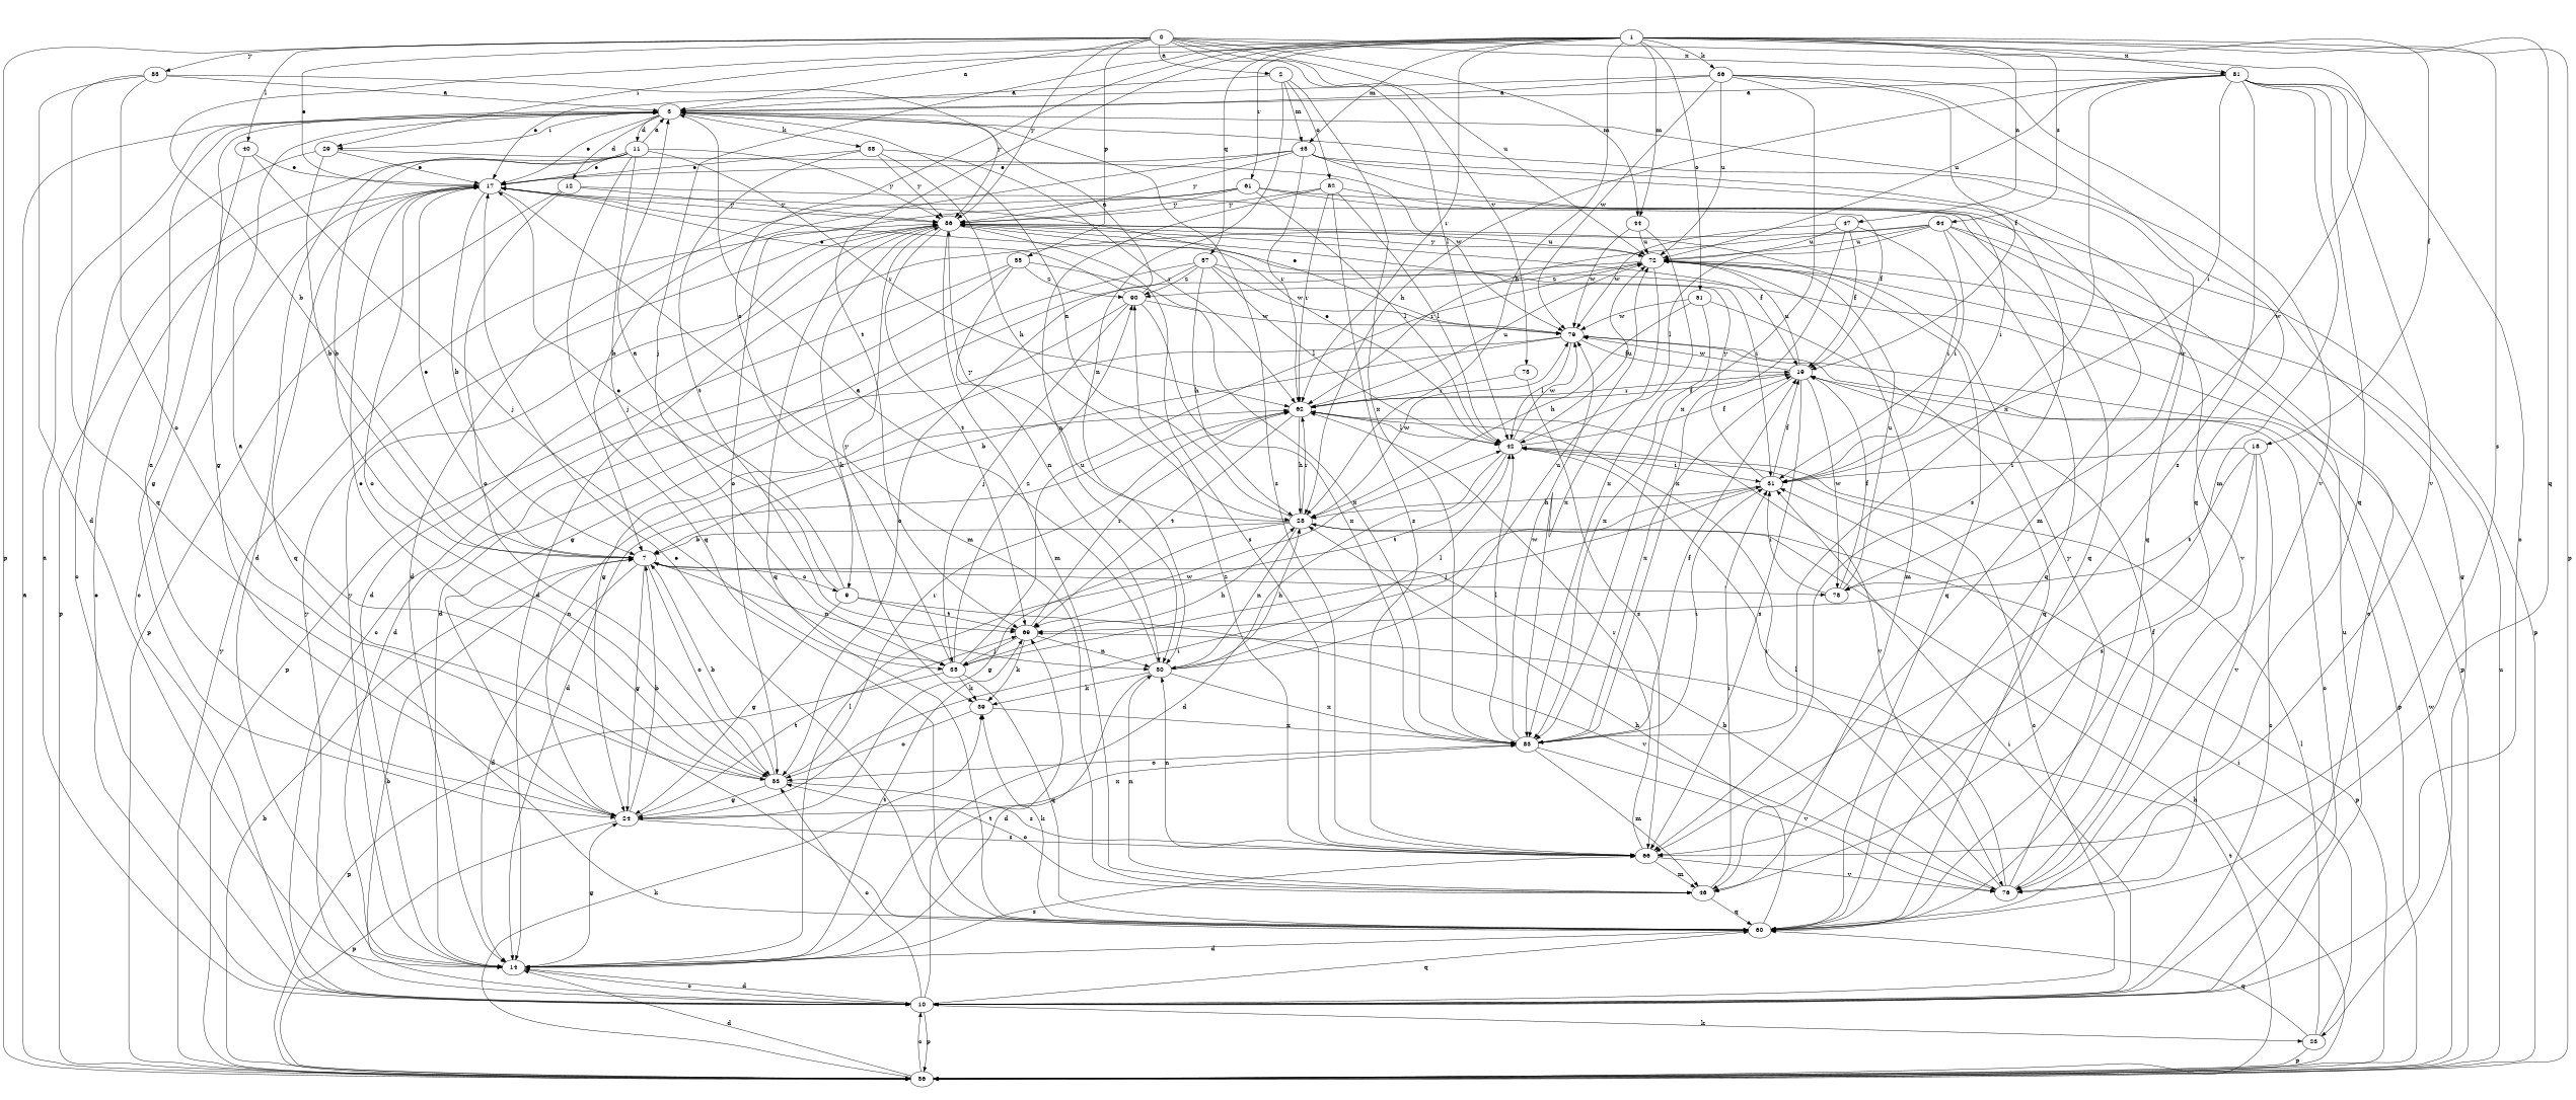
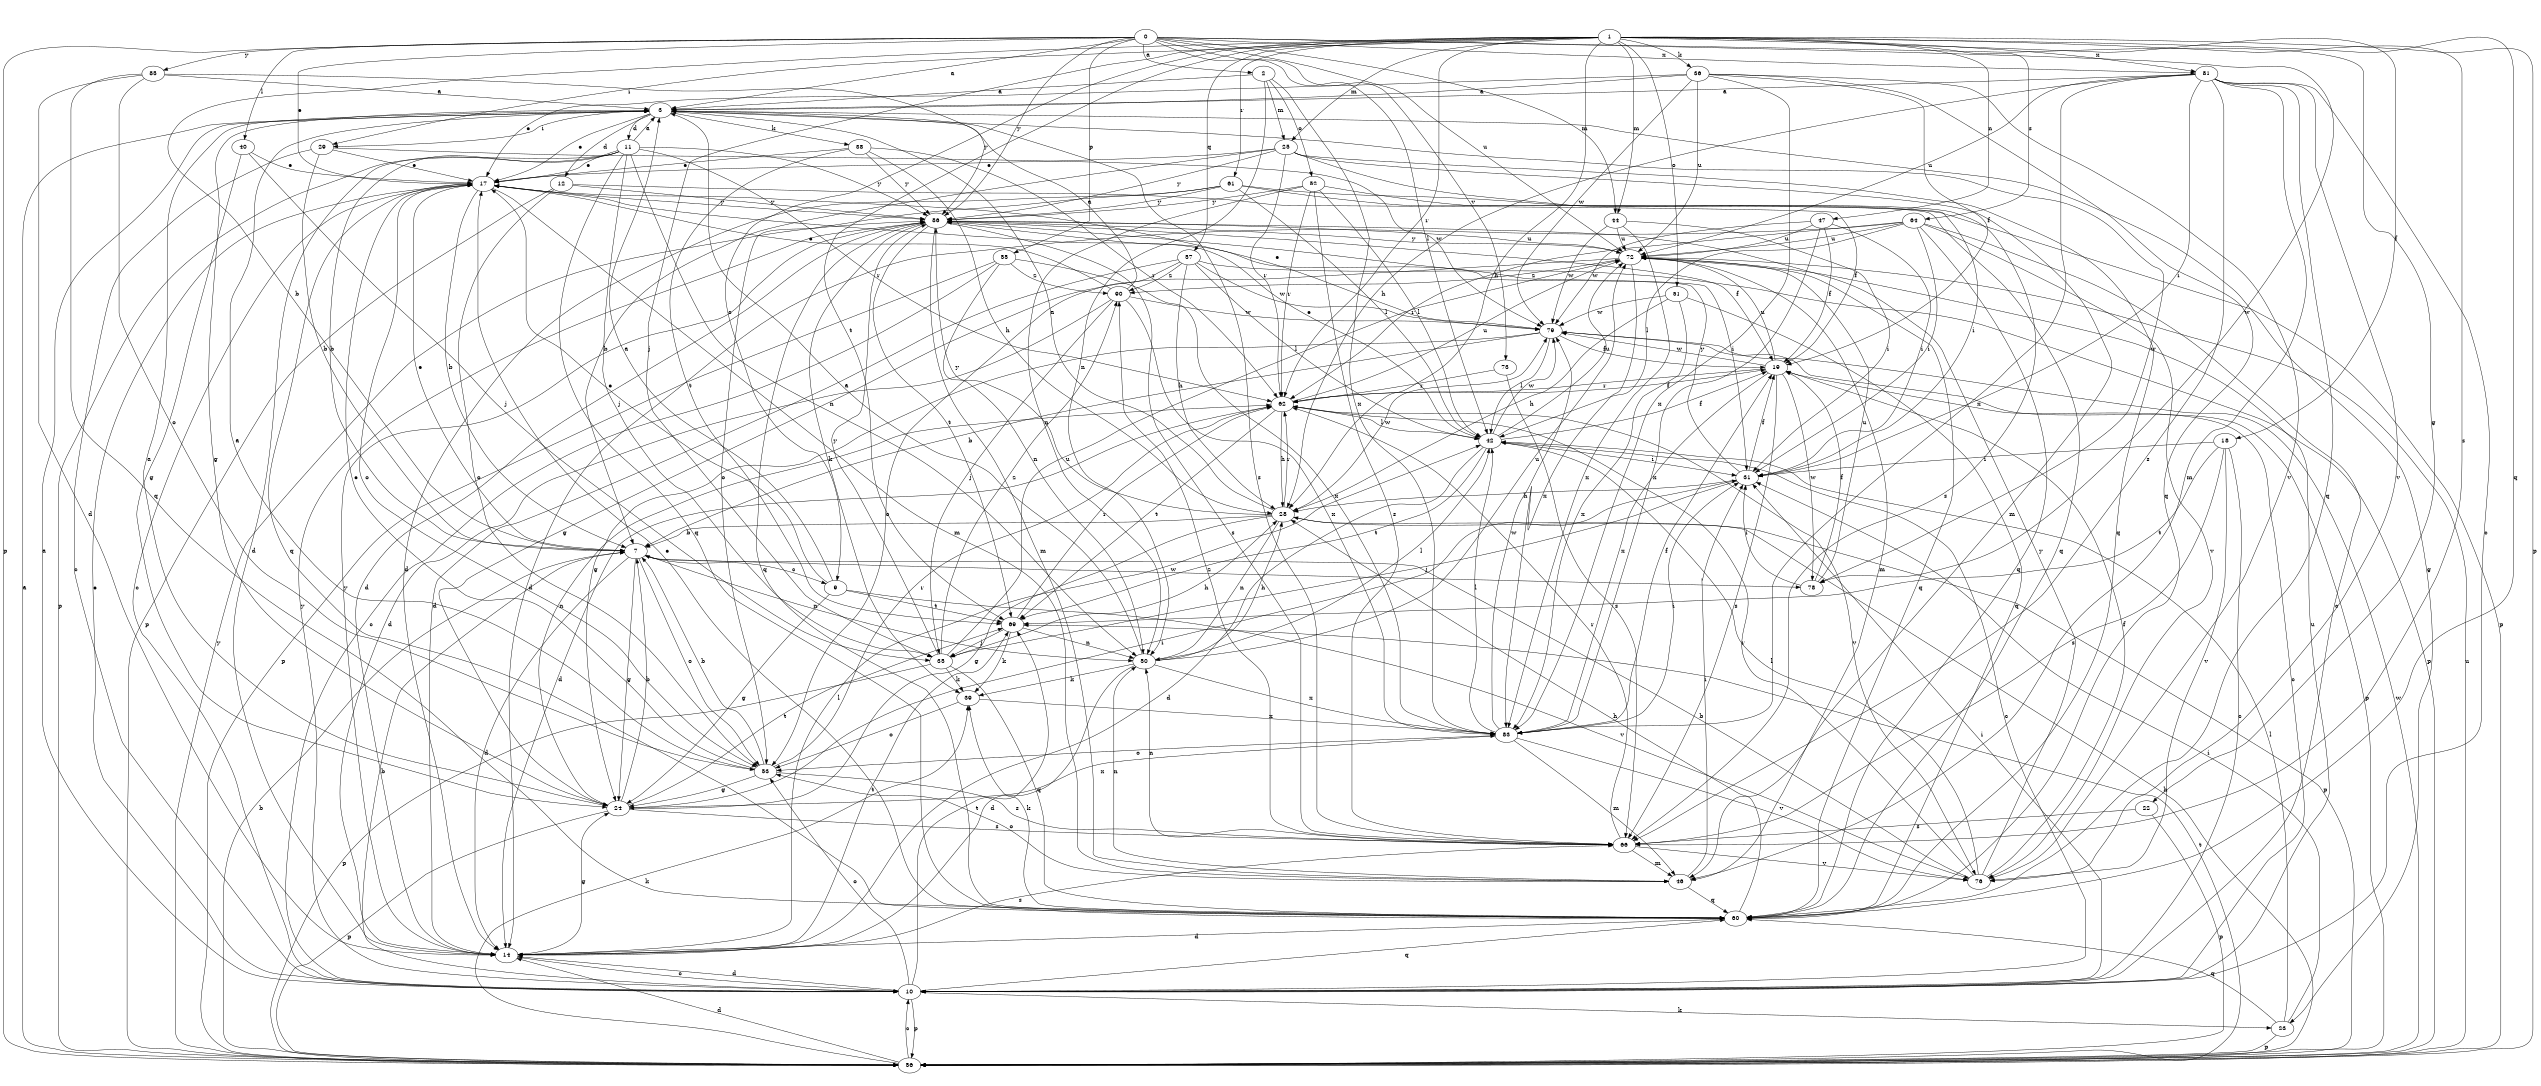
  strict digraph {
    0
    2
    3
    17
+   22
    40
    42
    44
    55
    56
    72
    73
    78
    81
    85
    86
-   45
+   45 [label=25]
    50
    52
    83
    29
    66
    11
    12
    23
    24
    38
    7
    60
    53
    10
    46
    35
    69
    14
    31
    19
    79
    90
    28
    39
    62
    76
    1
    9
    18
    36
    47
    51
    57
    61
    64
    0 -> 2 [label=a]
    0 -> 3 [label=a]
    0 -> 17 [label=e]
+   0 -> 22 [label=g]
    0 -> 40 [label=l]
    0 -> 42 [label=l]
    0 -> 44 [label=m]
    0 -> 55 [label=p]
    0 -> 56 [label=p]
    0 -> 72 [label=u]
    0 -> 73 [label=v]
    0 -> 78 [label=w]
    0 -> 81 [label=x]
    0 -> 85 [label=y]
    0 -> 86 [label=y]
    2 -> 3 [label=a]
    2 -> 45 [label=m]
    2 -> 50 [label=n]
    2 -> 52 [label=o]
    2 -> 83 [label=x]
    3 -> 17 [label=e]
    3 -> 78 [label=w]
    3 -> 29 [label=i]
    3 -> 66 [label=s]
    3 -> 11 [label=d]
    3 -> 12 [label=d]
    3 -> 23 [label=g]
    3 -> 24 [label=g]
    3 -> 38 [label=k]
    17 -> 86 [label=y]
    17 -> 7 [label=b]
    17 -> 60 [label=q]
    17 -> 53 [label=o]
    17 -> 10 [label=c]
    17 -> 46 [label=m]
+   22 -> 56 [label=p]
+   22 -> 66 [label=s]
    40 -> 17 [label=e]
    40 -> 24 [label=g]
    40 -> 35 [label=j]
    42 -> 17 [label=e]
    42 -> 72 [label=u]
    42 -> 10 [label=c]
    42 -> 69 [label=t]
    42 -> 14 [label=d]
    42 -> 31 [label=i]
    42 -> 19 [label=f]
    42 -> 79 [label=w]
    44 -> 72 [label=u]
    44 -> 83 [label=x]
+   44 -> 31 [label=i]
    44 -> 79 [label=w]
    55 -> 56 [label=p]
    55 -> 50 [label=n]
    55 -> 83 [label=x]
    55 -> 10 [label=c]
    55 -> 90 [label=z]
    56 -> 3 [label=a]
    56 -> 72 [label=u]
    56 -> 86 [label=y]
    56 -> 7 [label=b]
    56 -> 10 [label=c]
    56 -> 69 [label=t]
    56 -> 14 [label=d]
    56 -> 79 [label=w]
    56 -> 28 [label=h]
    56 -> 39 [label=k]
    72 -> 86 [label=y]
    72 -> 83 [label=x]
    72 -> 24 [label=g]
    72 -> 60 [label=q]
    72 -> 46 [label=m]
    72 -> 90 [label=z]
    73 -> 66 [label=s]
    73 -> 62 [label=r]
    78 -> 72 [label=u]
    78 -> 31 [label=i]
    78 -> 19 [label=f]
    81 -> 3 [label=a]
    81 -> 72 [label=u]
    81 -> 83 [label=x]
    81 -> 66 [label=s]
    81 -> 60 [label=q]
    81 -> 10 [label=c]
    81 -> 46 [label=m]
    81 -> 31 [label=i]
    81 -> 28 [label=h]
    81 -> 76 [label=v]
    85 -> 3 [label=a]
    85 -> 86 [label=y]
    85 -> 60 [label=q]
    85 -> 53 [label=o]
    85 -> 14 [label=d]
    86 -> 72 [label=u]
    86 -> 66 [label=s]
    86 -> 60 [label=q]
    86 -> 46 [label=m]
    86 -> 69 [label=t]
    86 -> 14 [label=d]
    86 -> 31 [label=i]
    86 -> 19 [label=f]
    86 -> 39 [label=k]
    45 -> 17 [label=e]
    45 -> 86 [label=y]
    45 -> 66 [label=s]
    45 -> 7 [label=b]
    45 -> 60 [label=q]
    45 -> 46 [label=m]
    45 -> 62 [label=r]
    50 -> 3 [label=a]
    50 -> 42 [label=l]
    50 -> 72 [label=u]
    50 -> 83 [label=x]
    50 -> 14 [label=d]
    50 -> 28 [label=h]
    50 -> 39 [label=k]
    52 -> 42 [label=l]
    52 -> 86 [label=y]
    52 -> 50 [label=n]
    52 -> 66 [label=s]
    52 -> 31 [label=i]
    52 -> 62 [label=r]
    83 -> 42 [label=l]
    83 -> 53 [label=o]
    83 -> 46 [label=m]
    83 -> 31 [label=i]
    83 -> 19 [label=f]
    83 -> 79 [label=w]
    83 -> 76 [label=v]
    29 -> 17 [label=e]
    29 -> 7 [label=b]
    29 -> 10 [label=c]
    29 -> 79 [label=w]
    66 -> 50 [label=n]
    66 -> 46 [label=m]
    66 -> 90 [label=z]
    66 -> 62 [label=r]
    66 -> 76 [label=v]
    11 -> 3 [label=a]
    11 -> 17 [label=e]
    11 -> 56 [label=p]
    11 -> 86 [label=y]
+   11 -> 50 [label=n]
    11 -> 7 [label=b]
    11 -> 60 [label=q]
    11 -> 35 [label=j]
    11 -> 14 [label=d]
    11 -> 62 [label=r]
    12 -> 56 [label=p]
    12 -> 86 [label=y]
    12 -> 53 [label=o]
    12 -> 19 [label=f]
    23 -> 42 [label=l]
    23 -> 56 [label=p]
    23 -> 60 [label=q]
    23 -> 31 [label=i]
    24 -> 3 [label=a]
    24 -> 56 [label=p]
    24 -> 83 [label=x]
    24 -> 66 [label=s]
    24 -> 7 [label=b]
    24 -> 69 [label=t]
    24 -> 31 [label=i]
    24 -> 62 [label=n]
    38 -> 17 [label=e]
    38 -> 86 [label=y]
    38 -> 69 [label=t]
    38 -> 28 [label=h]
    38 -> 62 [label=r]
    7 -> 17 [label=e]
    7 -> 78 [label=w]
    7 -> 50 [label=n]
    7 -> 24 [label=g]
    7 -> 53 [label=o]
    7 -> 14 [label=d]
    7 -> 9 [label=c]
    60 -> 17 [label=e]
    60 -> 14 [label=d]
    60 -> 28 [label=h]
    60 -> 39 [label=k]
    53 -> 3 [label=a]
    53 -> 17 [label=e]
    53 -> 66 [label=s]
    53 -> 24 [label=g]
    53 -> 7 [label=b]
    53 -> 62 [label=r]
    10 -> 3 [label=a]
    10 -> 17 [label=e]
    10 -> 56 [label=p]
    10 -> 72 [label=u]
    10 -> 86 [label=y]
    10 -> 23 [label=k]
    10 -> 7 [label=b]
    10 -> 60 [label=q]
    10 -> 53 [label=o]
    10 -> 69 [label=t]
    10 -> 14 [label=d]
    10 -> 31 [label=i]
    46 -> 50 [label=n]
    46 -> 60 [label=q]
    46 -> 53 [label=o]
    46 -> 31 [label=i]
    35 -> 56 [label=p]
    35 -> 72 [label=u]
    35 -> 86 [label=y]
    35 -> 60 [label=q]
    35 -> 90 [label=z]
    35 -> 28 [label=h]
    35 -> 39 [label=k]
    69 -> 50 [label=n]
    69 -> 35 [label=j]
    69 -> 39 [label=k]
    69 -> 62 [label=r]
    14 -> 42 [label=l]
    14 -> 86 [label=y]
    14 -> 66 [label=s]
    14 -> 24 [label=g]
    14 -> 10 [label=c]
    14 -> 69 [label=t]
    31 -> 86 [label=y]
    31 -> 35 [label=j]
    31 -> 19 [label=f]
    31 -> 28 [label=h]
    19 -> 72 [label=u]
    19 -> 78 [label=w]
    19 -> 83 [label=x]
    19 -> 66 [label=s]
    19 -> 10 [label=c]
    19 -> 79 [label=w]
    19 -> 62 [label=r]
    79 -> 17 [label=e]
    79 -> 42 [label=l]
    79 -> 56 [label=p]
    79 -> 24 [label=g]
    79 -> 7 [label=b]
    79 -> 19 [label=f]
    90 -> 3 [label=a]
    90 -> 17 [label=e]
    90 -> 83 [label=x]
    90 -> 35 [label=j]
    90 -> 14 [label=d]
    90 -> 79 [label=w]
    28 -> 3 [label=a]
    28 -> 56 [label=p]
    28 -> 86 [label=y]
    28 -> 50 [label=n]
    28 -> 24 [label=g]
    28 -> 7 [label=b]
    28 -> 79 [label=w]
    28 -> 62 [label=r]
    39 -> 83 [label=x]
    39 -> 53 [label=o]
    62 -> 42 [label=l]
    62 -> 72 [label=u]
    62 -> 69 [label=t]
    62 -> 14 [label=d]
    62 -> 19 [label=f]
    62 -> 28 [label=h]
    62 -> 76 [label=v]
    76 -> 42 [label=l]
    76 -> 86 [label=y]
    76 -> 7 [label=b]
    76 -> 19 [label=f]
    76 -> 62 [label=r]
    1 -> 44 [label=m]
    1 -> 56 [label=p]
    1 -> 81 [label=x]
    1 -> 45 [label=m]
    1 -> 29 [label=i]
    1 -> 66 [label=s]
    1 -> 7 [label=b]
    1 -> 60 [label=q]
    1 -> 35 [label=j]
    1 -> 69 [label=t]
    1 -> 28 [label=h]
    1 -> 62 [label=r]
    1 -> 9 [label=c]
    1 -> 18 [label=f]
    1 -> 36 [label=k]
    1 -> 47 [label=n]
    1 -> 51 [label=o]
    1 -> 57 [label=q]
    1 -> 61 [label=r]
    1 -> 64 [label=s]
    9 -> 3 [label=a]
    9 -> 17 [label=e]
    9 -> 24 [label=g]
    9 -> 69 [label=t]
    9 -> 76 [label=v]
    18 -> 66 [label=s]
    18 -> 10 [label=c]
    18 -> 69 [label=t]
    18 -> 31 [label=i]
    18 -> 76 [label=v]
    36 -> 3 [label=a]
    36 -> 17 [label=e]
    36 -> 72 [label=u]
    36 -> 83 [label=x]
    36 -> 60 [label=q]
    36 -> 19 [label=f]
    36 -> 79 [label=w]
    36 -> 76 [label=v]
    47 -> 72 [label=u]
    47 -> 83 [label=x]
    47 -> 31 [label=i]
    47 -> 19 [label=f]
    47 -> 79 [label=w]
    51 -> 83 [label=x]
    51 -> 60 [label=q]
    51 -> 79 [label=w]
    51 -> 28 [label=h]
    57 -> 42 [label=l]
    57 -> 56 [label=p]
    57 -> 53 [label=o]
    57 -> 14 [label=d]
    57 -> 79 [label=w]
    57 -> 90 [label=z]
    57 -> 28 [label=h]
    61 -> 42 [label=l]
    61 -> 56 [label=p]
    61 -> 86 [label=y]
    61 -> 60 [label=q]
    61 -> 53 [label=o]
    61 -> 14 [label=d]
    64 -> 42 [label=l]
    64 -> 72 [label=u]
    64 -> 60 [label=q]
    64 -> 10 [label=c]
    64 -> 14 [label=d]
    64 -> 31 [label=i]
    64 -> 62 [label=r]
    64 -> 76 [label=v]
  }
